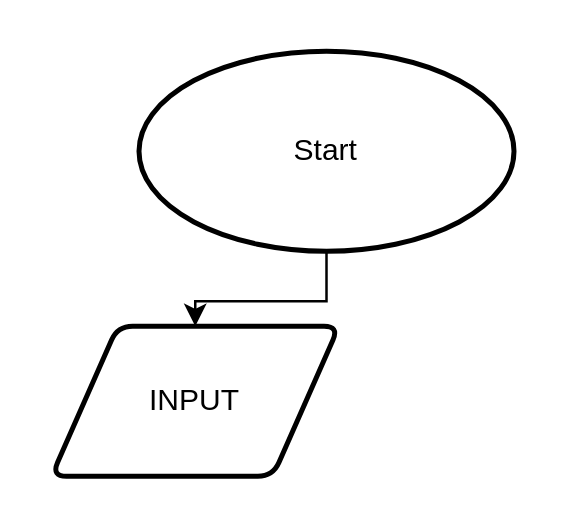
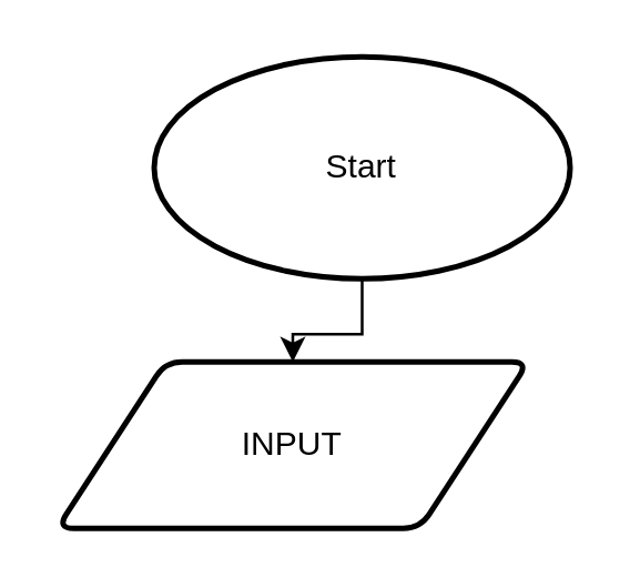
  <mxCell id="0" />
  <mxCell id="1" parent="0" />
  <mxCell id="2" style="edgeStyle=orthogonalEdgeStyle;rounded=0;orthogonalLoop=1;jettySize=auto;html=1;entryX=0.5;entryY=0;entryDx=0;entryDy=0;" edge="1" parent="1" source="3" target="4"><mxGeometry relative="1" as="geometry" /></mxCell>
  <mxCell id="3" value="Start" style="strokeWidth=2;html=1;shape=mxgraph.flowchart.start_1;whiteSpace=wrap;" vertex="1" parent="1"><mxGeometry x="55" y="20" width="150" height="80" as="geometry" /></mxCell>
- <mxCell id="4" value="INPUT&lt;br&gt;" style="shape=parallelogram;html=1;strokeWidth=2;perimeter=parallelogramPerimeter;whiteSpace=wrap;rounded=1;arcSize=12;size=0.23;" vertex="1" parent="1"><mxGeometry x="20" y="130" width="115" height="60" as="geometry" /></mxCell>
+ <mxCell id="4" value="INPUT&lt;br&gt;" style="shape=parallelogram;html=1;strokeWidth=2;perimeter=parallelogramPerimeter;whiteSpace=wrap;rounded=1;arcSize=12;size=0.23;" vertex="1" parent="1"><mxGeometry x="20" y="130" width="170" height="60" as="geometry" /></mxCell>
